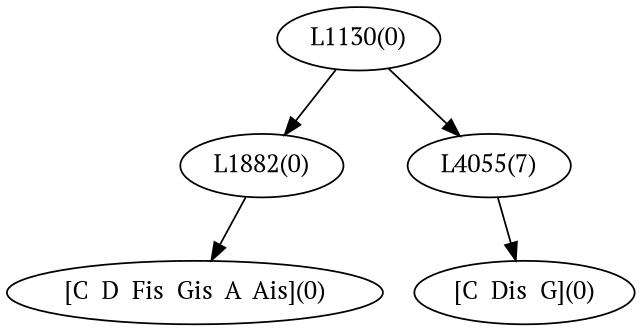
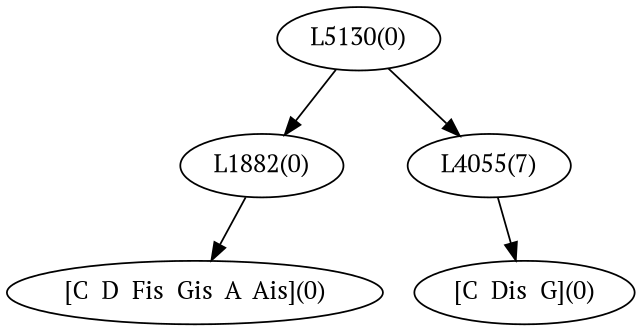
  digraph {
    fontname="PT Serif"
    node [fontname="PT Serif"]
    edge [fontname="PT Serif"]
    n1 [label="L1882(0)"]
    n2 [label="L4055(7)"]
-   "L5130(0)" [label="L1130(0)"]
+   "L5130(0)"
    "[C  D  Fis  Gis  A  Ais](0)"
    "[C  Dis  G](0)"
    subgraph sub_1 {
      rank=same
      n1
      n2
    }
    subgraph sub_2 {
      rank=min
      "L5130(0)"
    }
    subgraph sub_3 {
      rank=max
      "[C  D  Fis  Gis  A  Ais](0)"
      "[C  Dis  G](0)"
    }
    n1 -> "[C  D  Fis  Gis  A  Ais](0)"
    n2 -> "[C  Dis  G](0)"
    "L5130(0)" -> n1
    "L5130(0)" -> n2
  }
